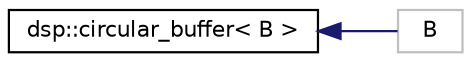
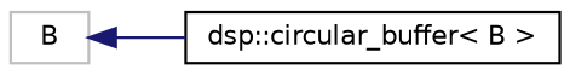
  digraph {
    rankdir=LR
    node [fillcolor=white fontname=Helvetica fontsize=10 shape=record style=filled]
    n1 [color=grey75 height=0.2 label=B width=0.4]
    n2 [color=black height=0.2 label="dsp::circular_buffer\< B \>" width=0.4]
-   n2 -> n1 [color=midnightblue dir=back fontname=Helvetica fontsize=10 labelfontname=Helvetica labelfontsize=10 style=solid]
+   n1 -> n2 [color=midnightblue dir=back fontname=Helvetica fontsize=10 labelfontname=Helvetica labelfontsize=10 style=solid]
  }
